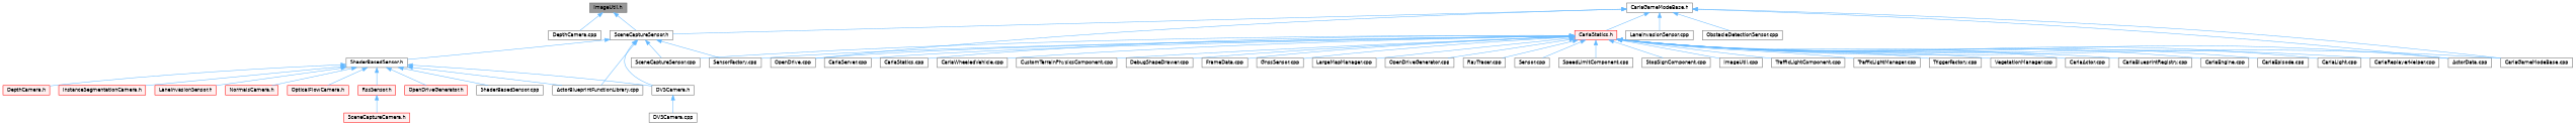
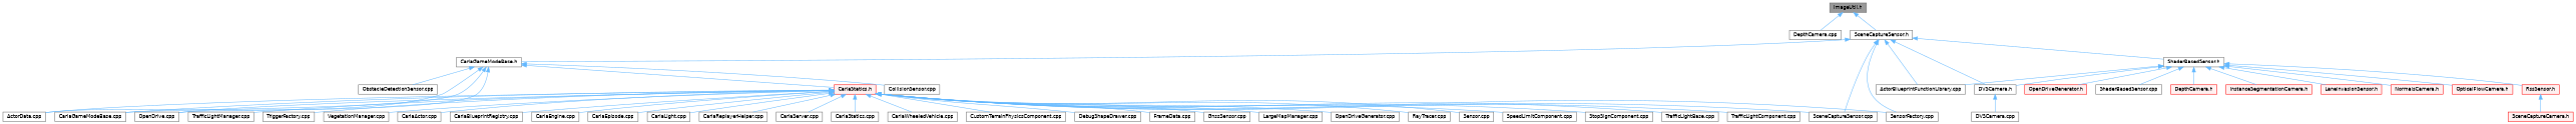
  digraph {
    node [color=grey40 fillcolor=white fontname=Helvetica fontsize=10 shape=box style=filled]
    edge [color=steelblue1 dir=back fontname=Helvetica fontsize=10 labelfontname=Helvetica labelfontsize=10 style=solid]
    n1 [color=gray40 fillcolor=grey60 fontcolor=black height=0.2 label="ImageUtil.h" width=0.4]
    n2 [height=0.2 label="DepthCamera.cpp" width=0.4]
    n3 [height=0.2 label="SceneCaptureSensor.h" width=0.4]
    n4 [height=0.2 label="ActorBlueprintFunctionLibrary.cpp" width=0.4]
    n5 [height=0.2 label="CarlaGameModeBase.h" width=0.4]
    n6 [height=0.2 label="SceneCaptureSensor.cpp" width=0.4]
    n7 [height=0.2 label="SensorFactory.cpp" width=0.4]
    n8 [height=0.2 label="DVSCamera.h" width=0.4]
    n9 [height=0.2 label="ShaderBasedSensor.h" width=0.4]
    n10 [height=0.2 label="ActorData.cpp" width=0.4]
    n11 [height=0.2 label="CarlaGameModeBase.cpp" width=0.4]
    n12 [color=red fillcolor="#FFF0F0" height=0.2 label="CarlaStatics.h" width=0.4]
    n13 [height=0.2 label="OpenDrive.cpp" width=0.4]
-   n14 [height=0.2 label="LaneInvasionSensor.cpp" width=0.4]
+   n14 [height=0.2 label="CollisionSensor.cpp" width=0.4]
    n15 [height=0.2 label="ObstacleDetectionSensor.cpp" width=0.4]
    n16 [height=0.2 label="DVSCamera.cpp" width=0.4]
    n17 [color=red fillcolor="#FFF0F0" height=0.2 label="DepthCamera.h" width=0.4]
    n18 [color=red fillcolor="#FFF0F0" height=0.2 label="InstanceSegmentationCamera.h" width=0.4]
    n19 [color=red fillcolor="#FFF0F0" height=0.2 label="LaneInvasionSensor.h" width=0.4]
    n20 [color=red fillcolor="#FFF0F0" height=0.2 label="NormalsCamera.h" width=0.4]
    n21 [color=red fillcolor="#FFF0F0" height=0.2 label="OpticalFlowCamera.h" width=0.4]
    n22 [color=red fillcolor="#FFF0F0" height=0.2 label="RssSensor.h" width=0.4]
    n23 [color=red fillcolor="#FFF0F0" height=0.2 label="OpenDriveGenerator.h" width=0.4]
    n24 [height=0.2 label="ShaderBasedSensor.cpp" width=0.4]
    n25 [height=0.2 label="CarlaActor.cpp" width=0.4]
    n26 [height=0.2 label="CarlaBlueprintRegistry.cpp" width=0.4]
    n27 [height=0.2 label="CarlaEngine.cpp" width=0.4]
    n28 [height=0.2 label="CarlaEpisode.cpp" width=0.4]
    n29 [height=0.2 label="CarlaLight.cpp" width=0.4]
    n30 [height=0.2 label="CarlaReplayerHelper.cpp" width=0.4]
    n31 [height=0.2 label="CarlaServer.cpp" width=0.4]
    n32 [height=0.2 label="CarlaStatics.cpp" width=0.4]
    n33 [height=0.2 label="CarlaWheeledVehicle.cpp" width=0.4]
    n34 [height=0.2 label="CustomTerrainPhysicsComponent.cpp" width=0.4]
    n35 [height=0.2 label="DebugShapeDrawer.cpp" width=0.4]
    n36 [height=0.2 label="FrameData.cpp" width=0.4]
    n37 [height=0.2 label="GnssSensor.cpp" width=0.4]
    n38 [height=0.2 label="LargeMapManager.cpp" width=0.4]
    n39 [height=0.2 label="OpenDriveGenerator.cpp" width=0.4]
    n40 [height=0.2 label="RayTracer.cpp" width=0.4]
    n41 [height=0.2 label="Sensor.cpp" width=0.4]
    n42 [height=0.2 label="SpeedLimitComponent.cpp" width=0.4]
    n43 [height=0.2 label="StopSignComponent.cpp" width=0.4]
-   n44 [height=0.2 label="ImageUtil.cpp" width=0.4]
+   n44 [height=0.2 label="TrafficLightBase.cpp" width=0.4]
    n45 [height=0.2 label="TrafficLightComponent.cpp" width=0.4]
    n46 [height=0.2 label="TrafficLightManager.cpp" width=0.4]
    n47 [height=0.2 label="TriggerFactory.cpp" width=0.4]
    n48 [height=0.2 label="VegetationManager.cpp" width=0.4]
    n49 [color=red fillcolor="#FFF0F0" height=0.2 label="SceneCaptureCamera.h" width=0.4]
    n1 -> n2
    n1 -> n3
    n3 -> n4
-   n5 -> n3
+   n3 -> n5
    n3 -> n6
    n3 -> n7
    n3 -> n8
    n3 -> n9
    n5 -> n10
    n5 -> n11
    n5 -> n12
    n5 -> n13
    n5 -> n14
    n5 -> n15
    n8 -> n16
    n9 -> n4
    n9 -> n8
    n9 -> n17
    n9 -> n18
    n9 -> n19
    n9 -> n20
    n9 -> n21
    n9 -> n22
    n9 -> n23
    n9 -> n24
    n12 -> n6
    n12 -> n7
    n12 -> n10
    n12 -> n11
    n12 -> n13
    n12 -> n25
    n12 -> n26
    n12 -> n27
    n12 -> n28
    n12 -> n29
    n12 -> n30
    n12 -> n31
    n12 -> n32
    n12 -> n33
    n12 -> n34
    n12 -> n35
    n12 -> n36
    n12 -> n37
    n12 -> n38
    n12 -> n39
    n12 -> n40
    n12 -> n41
    n12 -> n42
    n12 -> n43
    n12 -> n44
    n12 -> n45
    n12 -> n46
    n12 -> n47
    n12 -> n48
    n22 -> n49
  }
